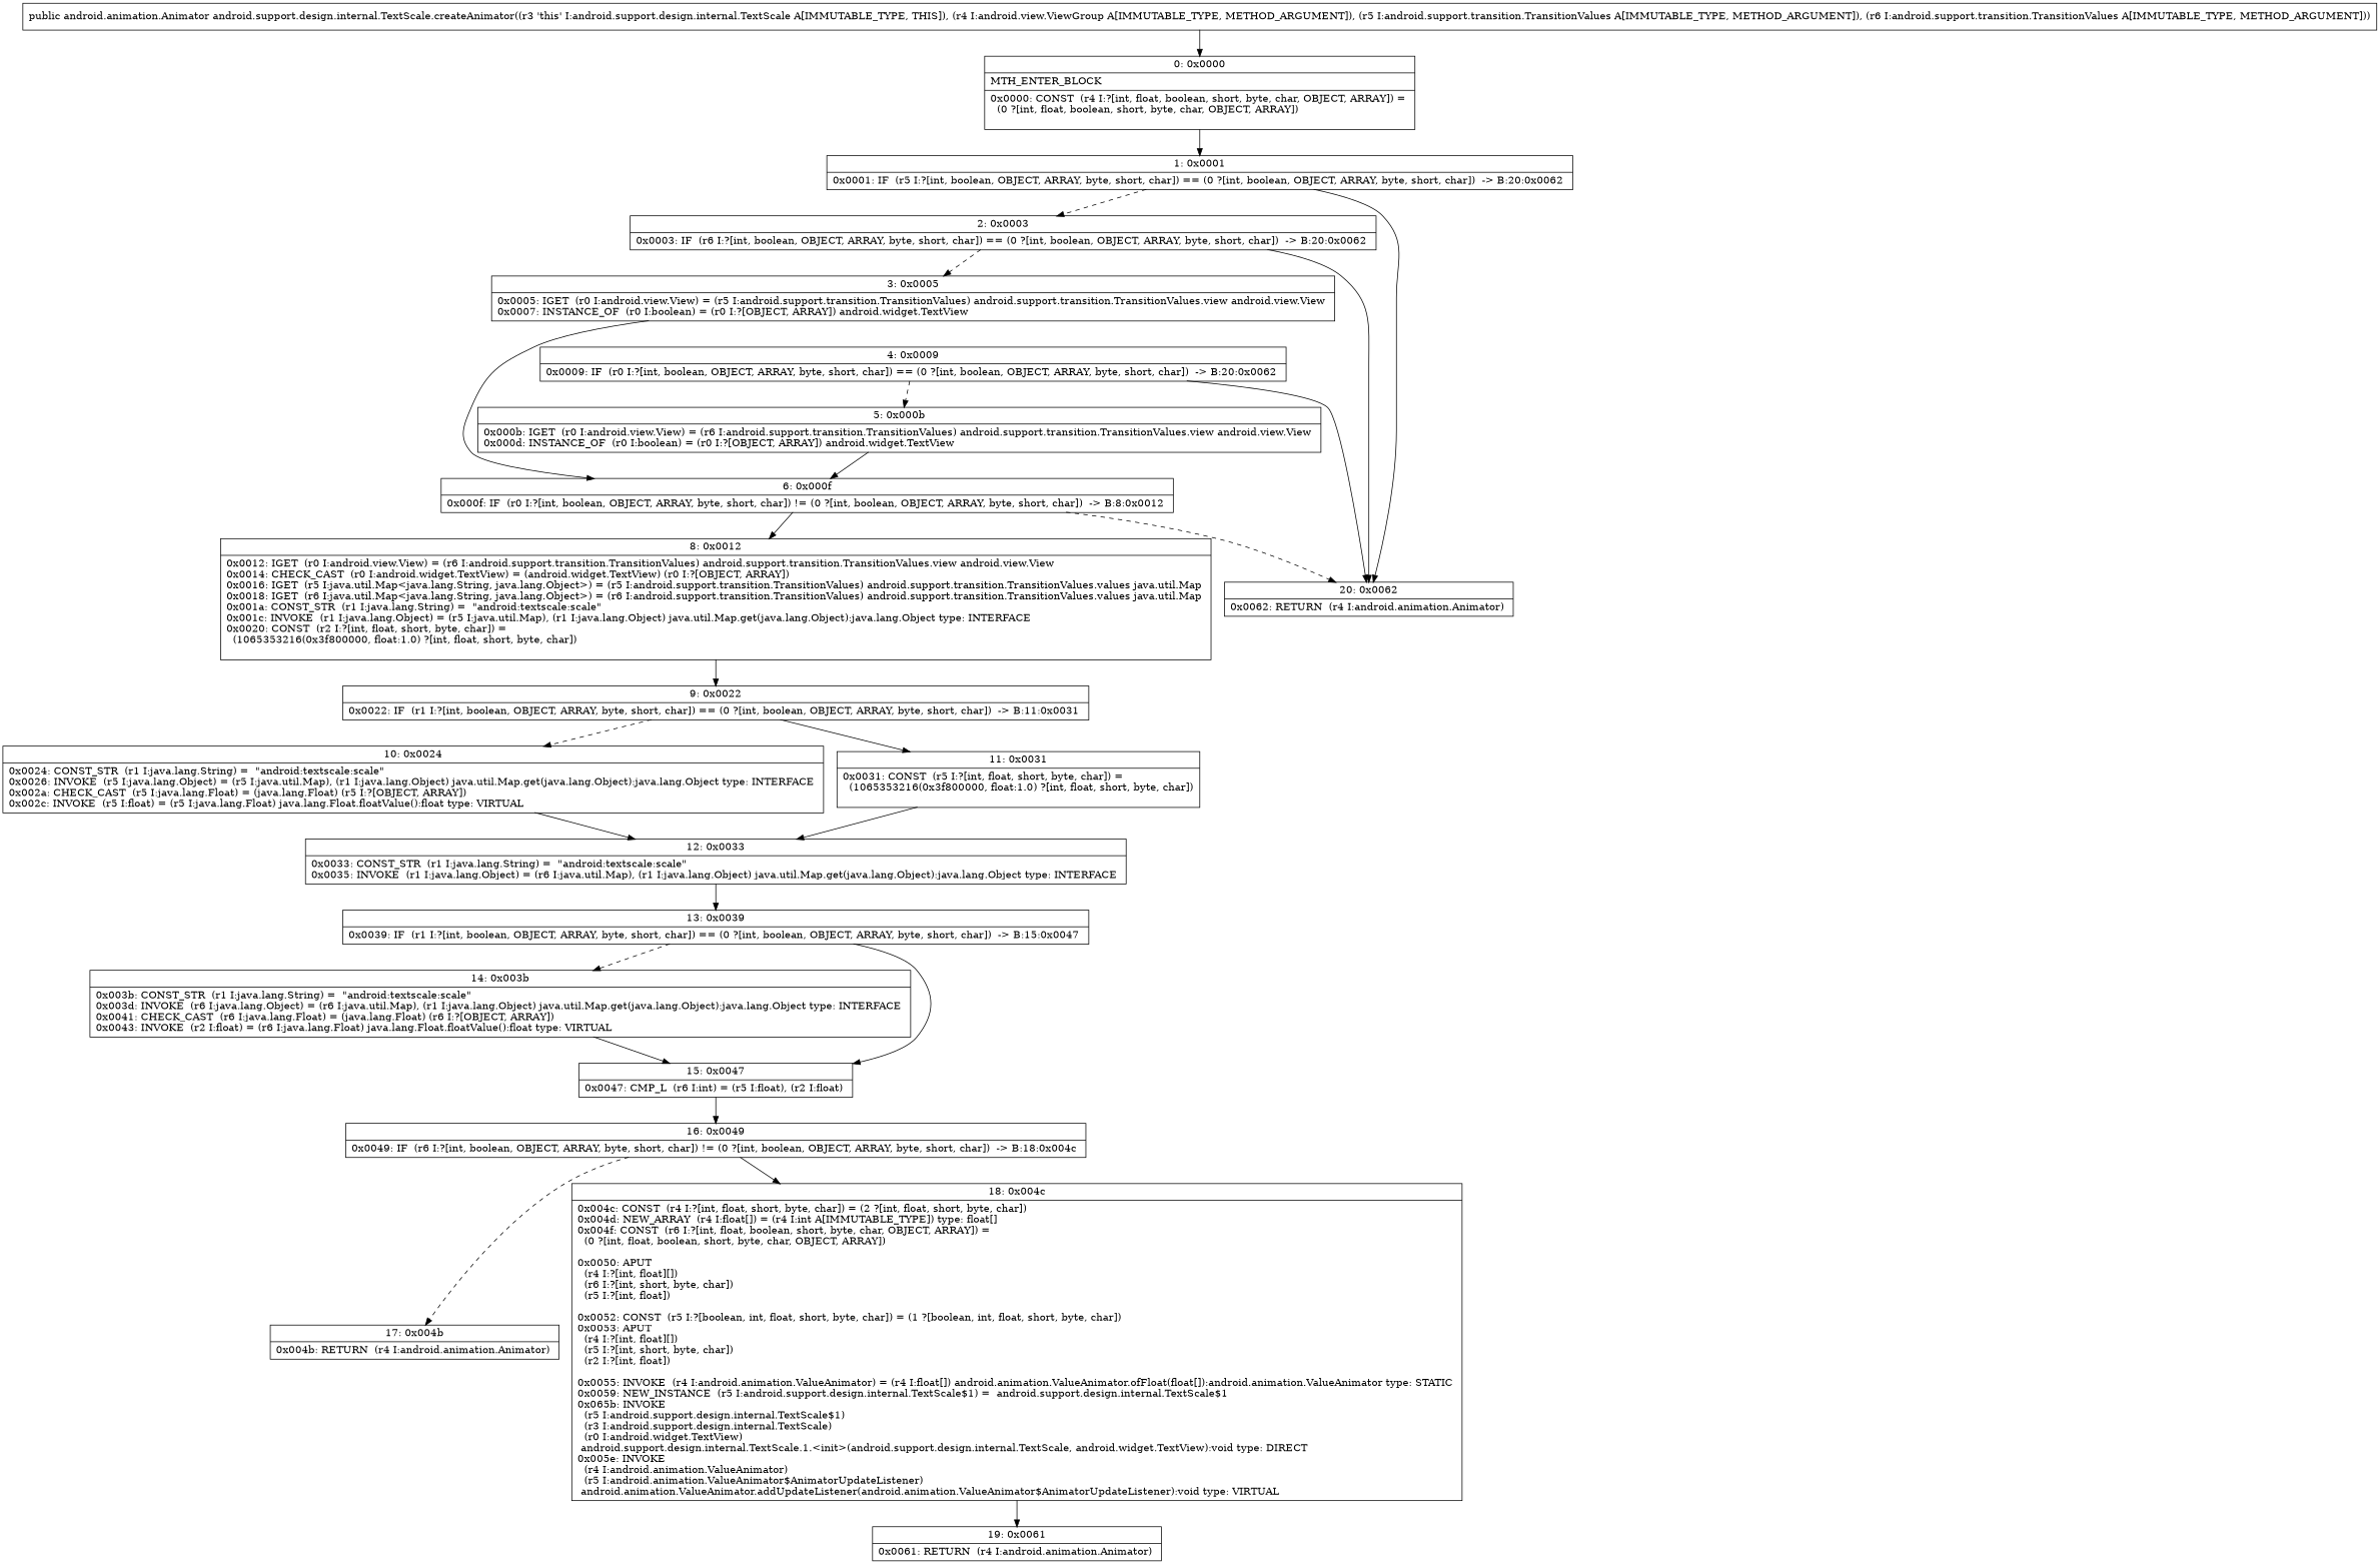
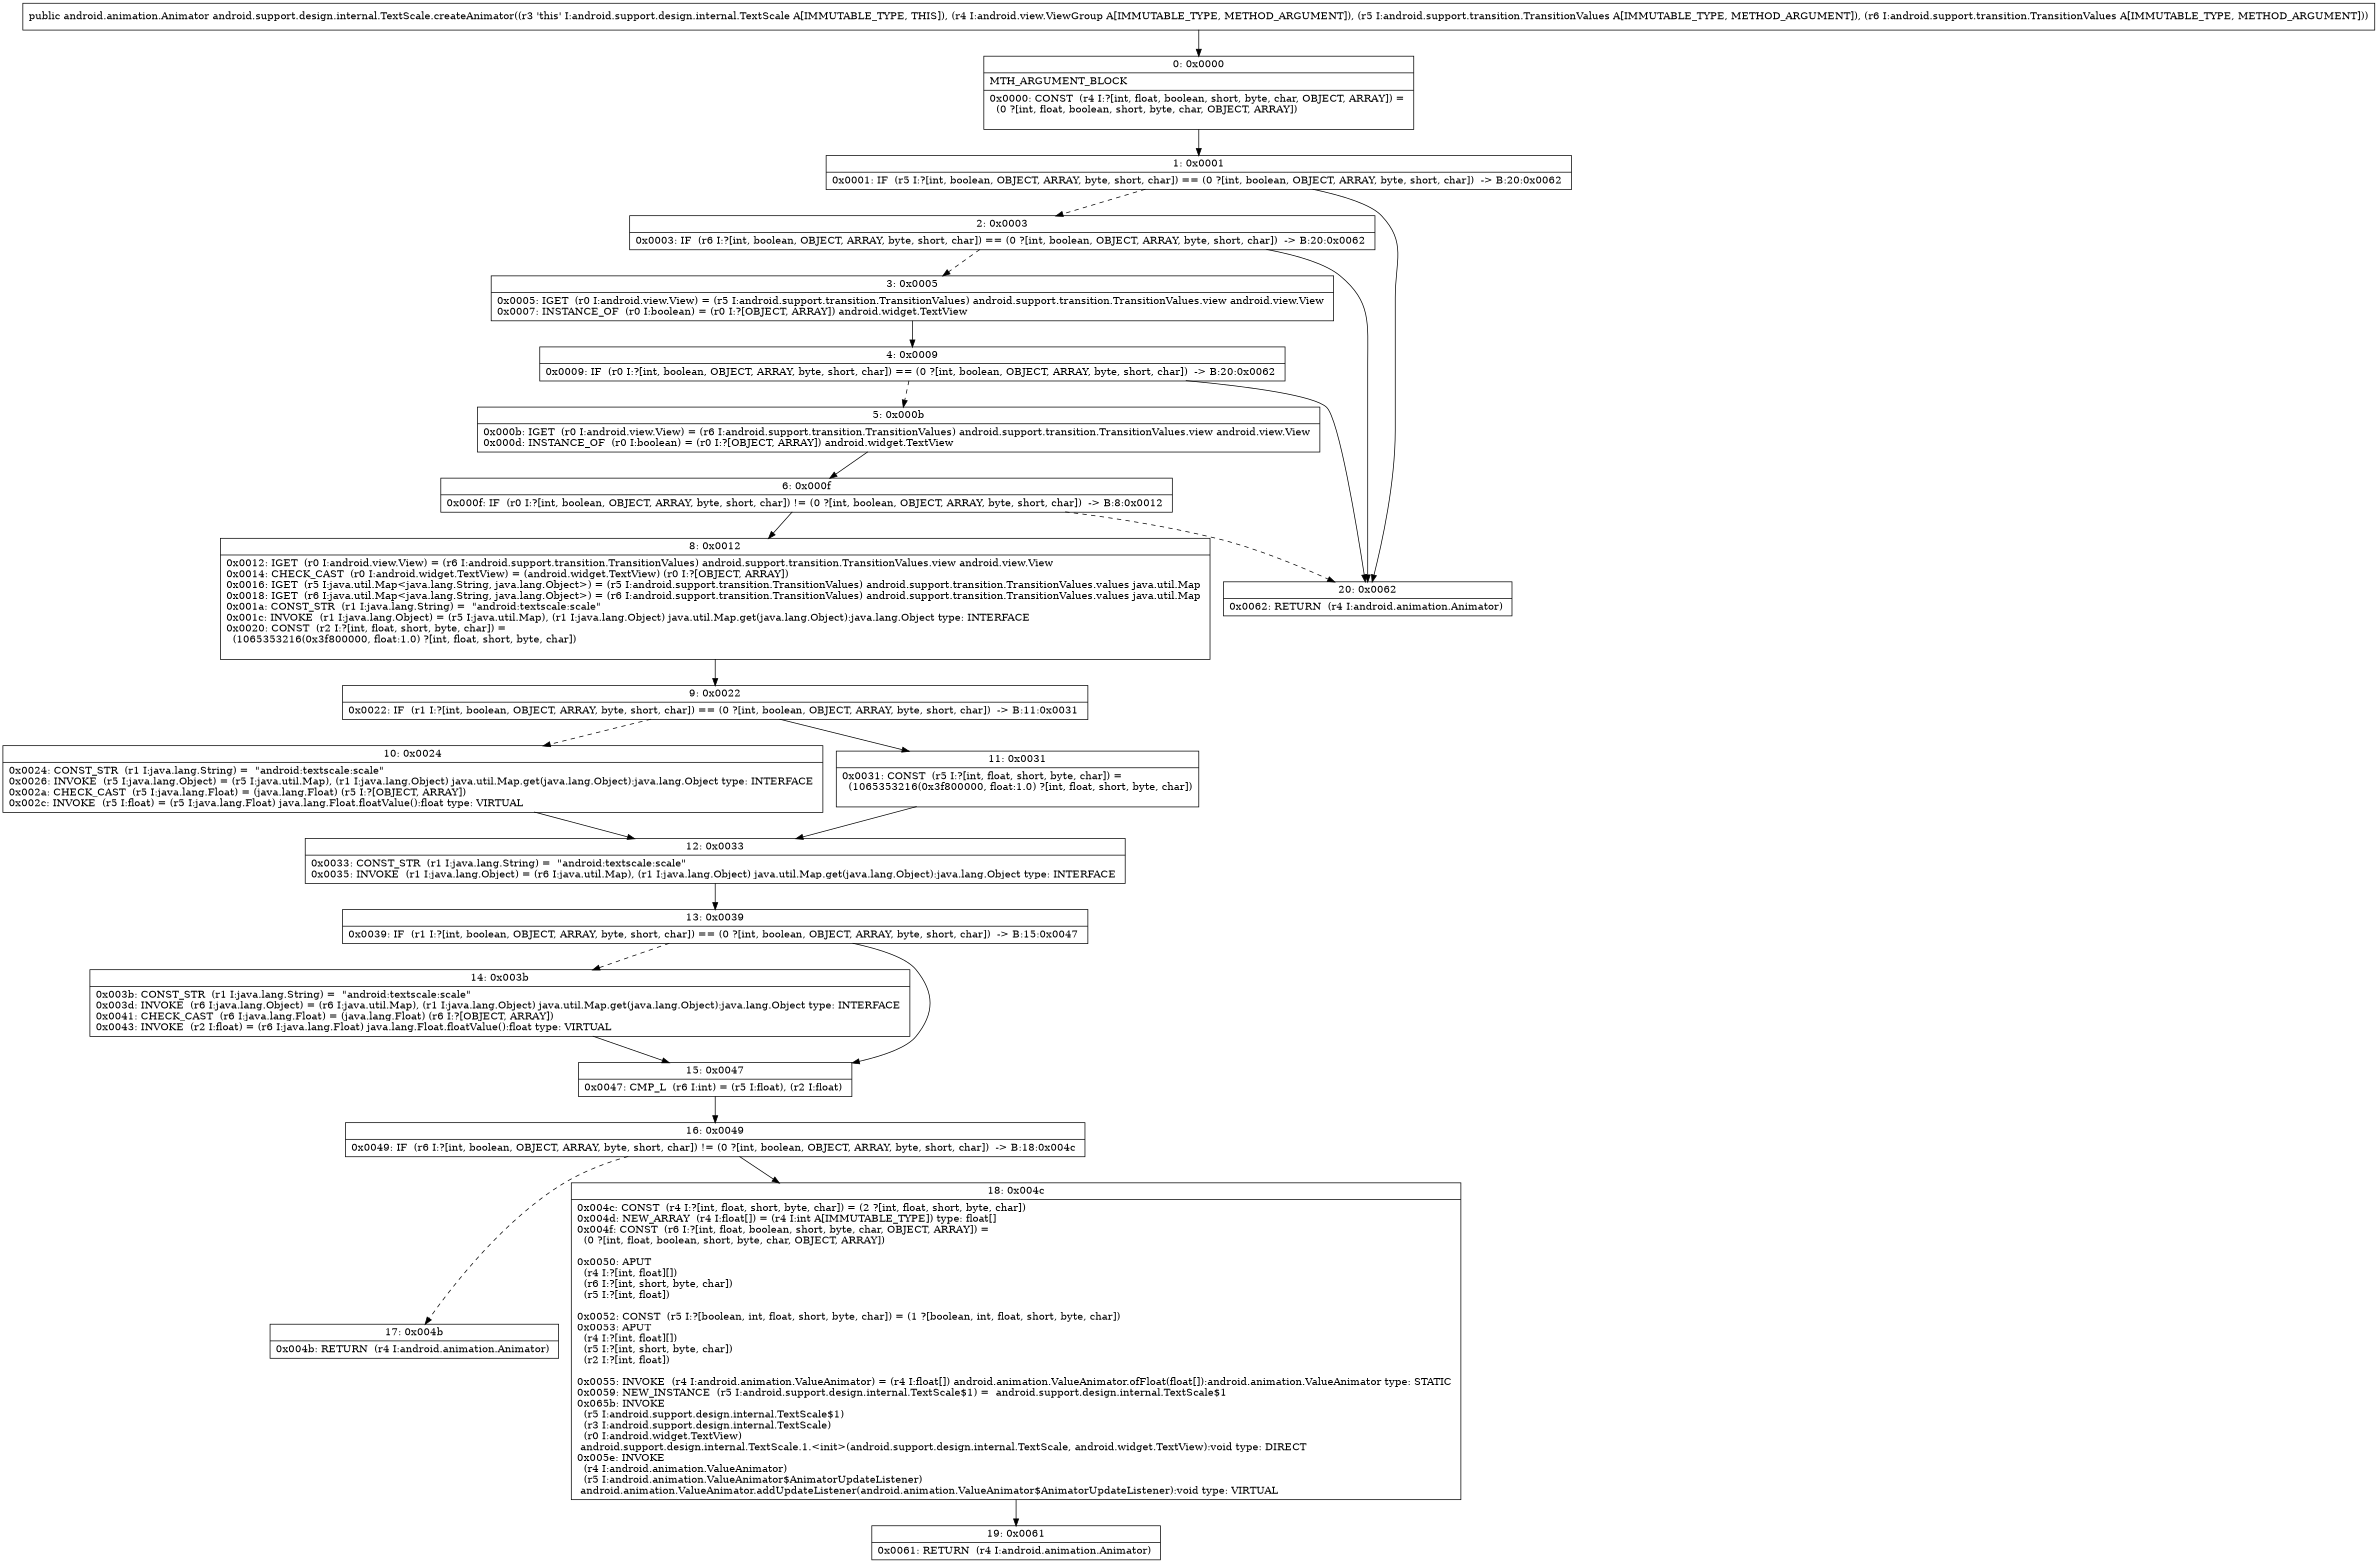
  digraph {
    node [shape=record]
-   n1 [label="{0\:\ 0x0000|MTH_ENTER_BLOCK\l|0x0000: CONST  (r4 I:?[int, float, boolean, short, byte, char, OBJECT, ARRAY]) = \l  (0 ?[int, float, boolean, short, byte, char, OBJECT, ARRAY])\l \l}"]
+   n1 [label="{0\:\ 0x0000|MTH_ARGUMENT_BLOCK\l|0x0000: CONST  (r4 I:?[int, float, boolean, short, byte, char, OBJECT, ARRAY]) = \l  (0 ?[int, float, boolean, short, byte, char, OBJECT, ARRAY])\l \l}"]
    n2 [label="{1\:\ 0x0001|0x0001: IF  (r5 I:?[int, boolean, OBJECT, ARRAY, byte, short, char]) == (0 ?[int, boolean, OBJECT, ARRAY, byte, short, char])  \-\> B:20:0x0062 \l}"]
    n3 [label="{2\:\ 0x0003|0x0003: IF  (r6 I:?[int, boolean, OBJECT, ARRAY, byte, short, char]) == (0 ?[int, boolean, OBJECT, ARRAY, byte, short, char])  \-\> B:20:0x0062 \l}"]
    n4 [label="{20\:\ 0x0062|0x0062: RETURN  (r4 I:android.animation.Animator) \l}"]
    n5 [label="{3\:\ 0x0005|0x0005: IGET  (r0 I:android.view.View) = (r5 I:android.support.transition.TransitionValues) android.support.transition.TransitionValues.view android.view.View \l0x0007: INSTANCE_OF  (r0 I:boolean) = (r0 I:?[OBJECT, ARRAY]) android.widget.TextView \l}"]
    n6 [label="{4\:\ 0x0009|0x0009: IF  (r0 I:?[int, boolean, OBJECT, ARRAY, byte, short, char]) == (0 ?[int, boolean, OBJECT, ARRAY, byte, short, char])  \-\> B:20:0x0062 \l}"]
    n7 [label="{5\:\ 0x000b|0x000b: IGET  (r0 I:android.view.View) = (r6 I:android.support.transition.TransitionValues) android.support.transition.TransitionValues.view android.view.View \l0x000d: INSTANCE_OF  (r0 I:boolean) = (r0 I:?[OBJECT, ARRAY]) android.widget.TextView \l}"]
    n8 [label="{6\:\ 0x000f|0x000f: IF  (r0 I:?[int, boolean, OBJECT, ARRAY, byte, short, char]) != (0 ?[int, boolean, OBJECT, ARRAY, byte, short, char])  \-\> B:8:0x0012 \l}"]
    n9 [label="{8\:\ 0x0012|0x0012: IGET  (r0 I:android.view.View) = (r6 I:android.support.transition.TransitionValues) android.support.transition.TransitionValues.view android.view.View \l0x0014: CHECK_CAST  (r0 I:android.widget.TextView) = (android.widget.TextView) (r0 I:?[OBJECT, ARRAY]) \l0x0016: IGET  (r5 I:java.util.Map\<java.lang.String, java.lang.Object\>) = (r5 I:android.support.transition.TransitionValues) android.support.transition.TransitionValues.values java.util.Map \l0x0018: IGET  (r6 I:java.util.Map\<java.lang.String, java.lang.Object\>) = (r6 I:android.support.transition.TransitionValues) android.support.transition.TransitionValues.values java.util.Map \l0x001a: CONST_STR  (r1 I:java.lang.String) =  \"android:textscale:scale\" \l0x001c: INVOKE  (r1 I:java.lang.Object) = (r5 I:java.util.Map), (r1 I:java.lang.Object) java.util.Map.get(java.lang.Object):java.lang.Object type: INTERFACE \l0x0020: CONST  (r2 I:?[int, float, short, byte, char]) = \l  (1065353216(0x3f800000, float:1.0) ?[int, float, short, byte, char])\l \l}"]
    n10 [label="{9\:\ 0x0022|0x0022: IF  (r1 I:?[int, boolean, OBJECT, ARRAY, byte, short, char]) == (0 ?[int, boolean, OBJECT, ARRAY, byte, short, char])  \-\> B:11:0x0031 \l}"]
    n11 [label="{10\:\ 0x0024|0x0024: CONST_STR  (r1 I:java.lang.String) =  \"android:textscale:scale\" \l0x0026: INVOKE  (r5 I:java.lang.Object) = (r5 I:java.util.Map), (r1 I:java.lang.Object) java.util.Map.get(java.lang.Object):java.lang.Object type: INTERFACE \l0x002a: CHECK_CAST  (r5 I:java.lang.Float) = (java.lang.Float) (r5 I:?[OBJECT, ARRAY]) \l0x002c: INVOKE  (r5 I:float) = (r5 I:java.lang.Float) java.lang.Float.floatValue():float type: VIRTUAL \l}"]
    n12 [label="{11\:\ 0x0031|0x0031: CONST  (r5 I:?[int, float, short, byte, char]) = \l  (1065353216(0x3f800000, float:1.0) ?[int, float, short, byte, char])\l \l}"]
    n13 [label="{12\:\ 0x0033|0x0033: CONST_STR  (r1 I:java.lang.String) =  \"android:textscale:scale\" \l0x0035: INVOKE  (r1 I:java.lang.Object) = (r6 I:java.util.Map), (r1 I:java.lang.Object) java.util.Map.get(java.lang.Object):java.lang.Object type: INTERFACE \l}"]
    n14 [label="{13\:\ 0x0039|0x0039: IF  (r1 I:?[int, boolean, OBJECT, ARRAY, byte, short, char]) == (0 ?[int, boolean, OBJECT, ARRAY, byte, short, char])  \-\> B:15:0x0047 \l}"]
    n15 [label="{14\:\ 0x003b|0x003b: CONST_STR  (r1 I:java.lang.String) =  \"android:textscale:scale\" \l0x003d: INVOKE  (r6 I:java.lang.Object) = (r6 I:java.util.Map), (r1 I:java.lang.Object) java.util.Map.get(java.lang.Object):java.lang.Object type: INTERFACE \l0x0041: CHECK_CAST  (r6 I:java.lang.Float) = (java.lang.Float) (r6 I:?[OBJECT, ARRAY]) \l0x0043: INVOKE  (r2 I:float) = (r6 I:java.lang.Float) java.lang.Float.floatValue():float type: VIRTUAL \l}"]
    n16 [label="{15\:\ 0x0047|0x0047: CMP_L  (r6 I:int) = (r5 I:float), (r2 I:float) \l}"]
    n17 [label="{16\:\ 0x0049|0x0049: IF  (r6 I:?[int, boolean, OBJECT, ARRAY, byte, short, char]) != (0 ?[int, boolean, OBJECT, ARRAY, byte, short, char])  \-\> B:18:0x004c \l}"]
    n18 [label="{17\:\ 0x004b|0x004b: RETURN  (r4 I:android.animation.Animator) \l}"]
    n19 [label="{18\:\ 0x004c|0x004c: CONST  (r4 I:?[int, float, short, byte, char]) = (2 ?[int, float, short, byte, char]) \l0x004d: NEW_ARRAY  (r4 I:float[]) = (r4 I:int A[IMMUTABLE_TYPE]) type: float[] \l0x004f: CONST  (r6 I:?[int, float, boolean, short, byte, char, OBJECT, ARRAY]) = \l  (0 ?[int, float, boolean, short, byte, char, OBJECT, ARRAY])\l \l0x0050: APUT  \l  (r4 I:?[int, float][])\l  (r6 I:?[int, short, byte, char])\l  (r5 I:?[int, float])\l \l0x0052: CONST  (r5 I:?[boolean, int, float, short, byte, char]) = (1 ?[boolean, int, float, short, byte, char]) \l0x0053: APUT  \l  (r4 I:?[int, float][])\l  (r5 I:?[int, short, byte, char])\l  (r2 I:?[int, float])\l \l0x0055: INVOKE  (r4 I:android.animation.ValueAnimator) = (r4 I:float[]) android.animation.ValueAnimator.ofFloat(float[]):android.animation.ValueAnimator type: STATIC \l0x0059: NEW_INSTANCE  (r5 I:android.support.design.internal.TextScale$1) =  android.support.design.internal.TextScale$1 \l0x065b: INVOKE  \l  (r5 I:android.support.design.internal.TextScale$1)\l  (r3 I:android.support.design.internal.TextScale)\l  (r0 I:android.widget.TextView)\l android.support.design.internal.TextScale.1.\<init\>(android.support.design.internal.TextScale, android.widget.TextView):void type: DIRECT \l0x005e: INVOKE  \l  (r4 I:android.animation.ValueAnimator)\l  (r5 I:android.animation.ValueAnimator$AnimatorUpdateListener)\l android.animation.ValueAnimator.addUpdateListener(android.animation.ValueAnimator$AnimatorUpdateListener):void type: VIRTUAL \l}"]
    n20 [label="{19\:\ 0x0061|0x0061: RETURN  (r4 I:android.animation.Animator) \l}"]
    n21 [label="{public android.animation.Animator android.support.design.internal.TextScale.createAnimator((r3 'this' I:android.support.design.internal.TextScale A[IMMUTABLE_TYPE, THIS]), (r4 I:android.view.ViewGroup A[IMMUTABLE_TYPE, METHOD_ARGUMENT]), (r5 I:android.support.transition.TransitionValues A[IMMUTABLE_TYPE, METHOD_ARGUMENT]), (r6 I:android.support.transition.TransitionValues A[IMMUTABLE_TYPE, METHOD_ARGUMENT])) }"]
    n1 -> n2
    n2 -> n3 [style=dashed]
    n2 -> n4
    n3 -> n4
    n3 -> n5 [style=dashed]
-   n5 -> n8
+   n5 -> n6
    n6 -> n4
    n6 -> n7 [style=dashed]
    n7 -> n8
    n8 -> n4 [style=dashed]
    n8 -> n9
    n9 -> n10
    n10 -> n11 [style=dashed]
    n10 -> n12
    n11 -> n13
    n12 -> n13
    n13 -> n14
    n14 -> n15 [style=dashed]
    n14 -> n16
    n15 -> n16
    n16 -> n17
    n17 -> n18 [style=dashed]
    n17 -> n19
    n19 -> n20
    n21 -> n1
  }
